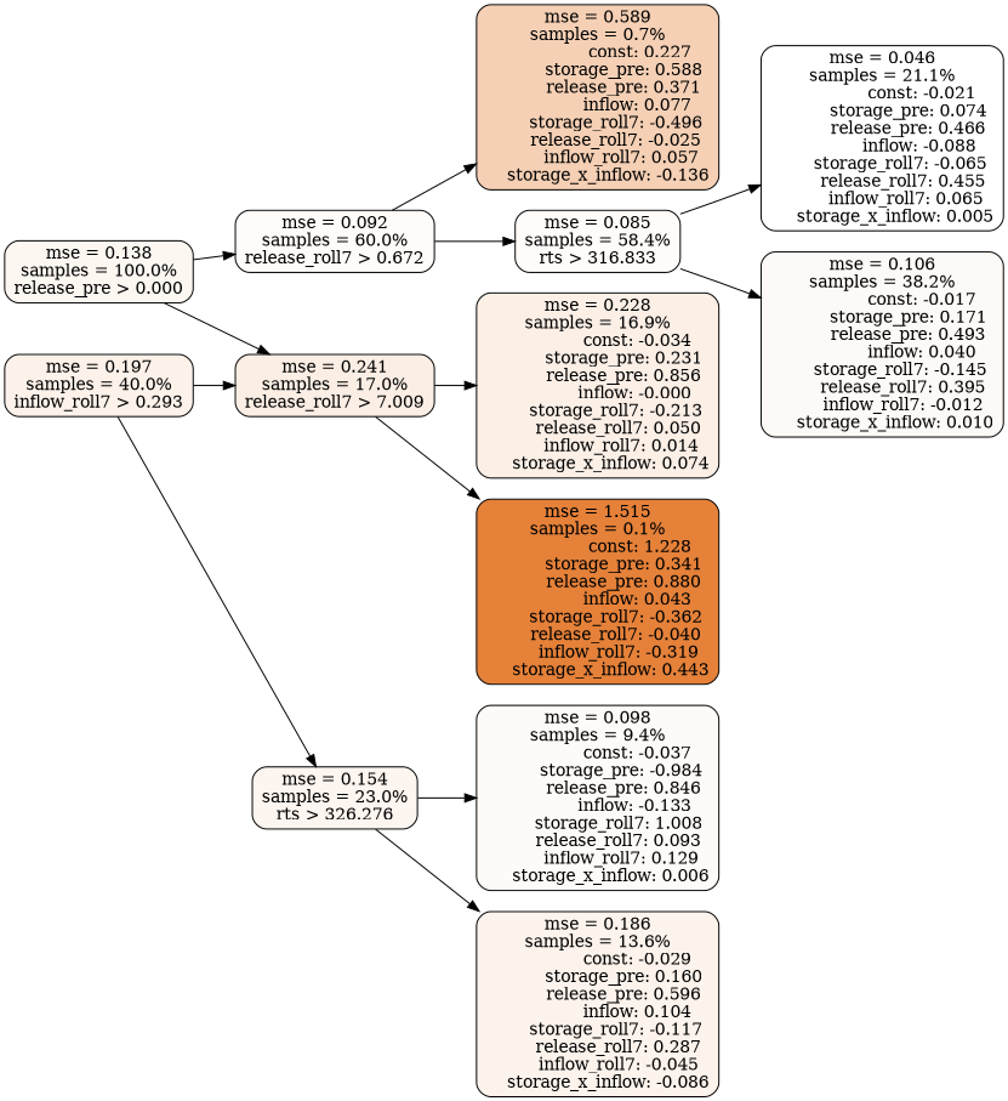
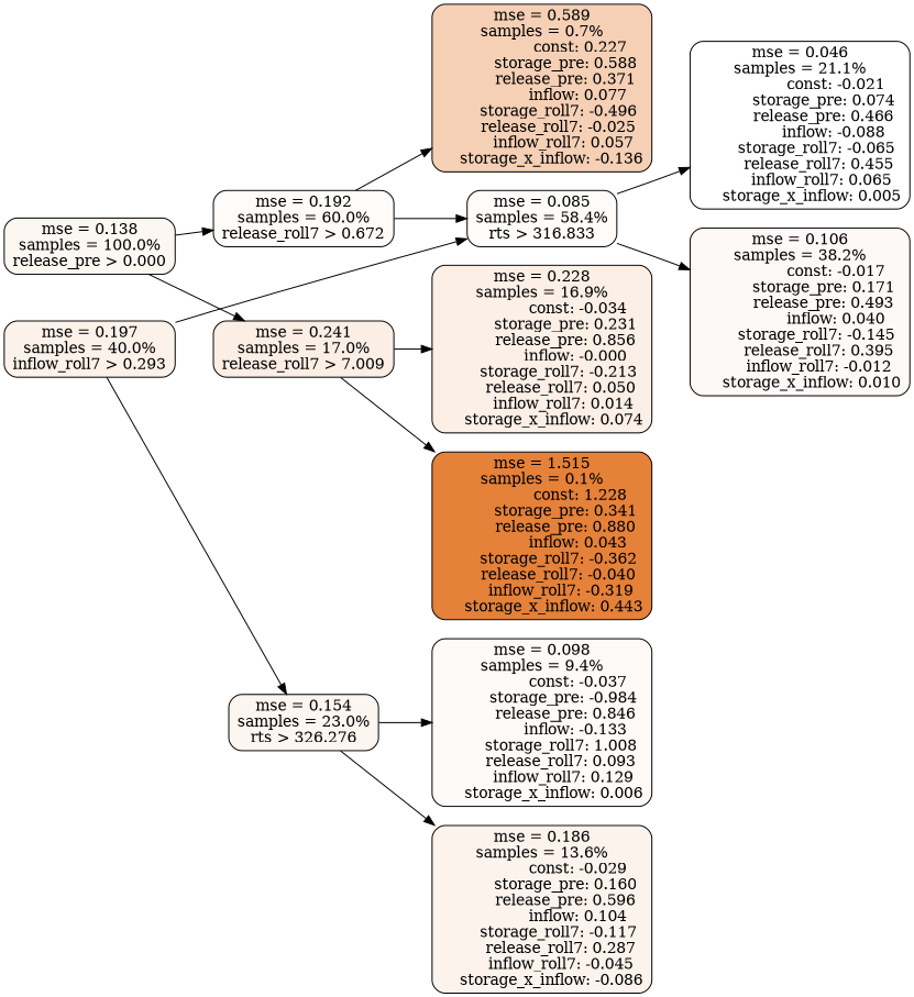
  digraph {
    fontname="DejaVu Serif"
    rankdir=LR
    node [color=black fontname="DejaVu Serif" shape=rectangle style="filled, rounded"]
    edge [fontname="DejaVu Serif"]
    n1 [fillcolor="#fdf7f2" label="mse = 0.138\nsamples = 100.0%\nrelease_pre > 0.000"]
-   n2 [fillcolor="#fefbf8" label="mse = 0.092\nsamples = 60.0%\nrelease_roll7 > 0.672"]
+   n2 [fillcolor="#fefbf8" label="mse = 0.192\nsamples = 60.0%\nrelease_roll7 > 0.672"]
    n3 [fillcolor="#fbeee4" label="mse = 0.241\nsamples = 17.0%\nrelease_roll7 > 7.009"]
    n4 [fillcolor="#fefbf9" label="mse = 0.085\nsamples = 58.4%\nrts > 316.833"]
    n5 [fillcolor="#f5d0b5" label="mse = 0.589\nsamples = 0.7%\n                const: 0.227\n          storage_pre: 0.588\n          release_pre: 0.371\n               inflow: 0.077\n       storage_roll7: -0.496\n       release_roll7: -0.025\n         inflow_roll7: 0.057\n    storage_x_inflow: -0.136"]
    n6 [fillcolor="#fcf2ea" label="mse = 0.197\nsamples = 40.0%\ninflow_roll7 > 0.293"]
    n7 [fillcolor="#fdf5f0" label="mse = 0.154\nsamples = 23.0%\nrts > 326.276"]
    n8 [fillcolor="#ffffff" label="mse = 0.046\nsamples = 21.1%\n               const: -0.021\n          storage_pre: 0.074\n          release_pre: 0.466\n              inflow: -0.088\n       storage_roll7: -0.065\n        release_roll7: 0.455\n         inflow_roll7: 0.065\n     storage_x_inflow: 0.005"]
    n9 [fillcolor="#fdf9f6" label="mse = 0.106\nsamples = 38.2%\n               const: -0.017\n          storage_pre: 0.171\n          release_pre: 0.493\n               inflow: 0.040\n       storage_roll7: -0.145\n        release_roll7: 0.395\n        inflow_roll7: -0.012\n     storage_x_inflow: 0.010"]
    n10 [fillcolor="#fefaf7" label="mse = 0.098\nsamples = 9.4%\n               const: -0.037\n         storage_pre: -0.984\n          release_pre: 0.846\n              inflow: -0.133\n        storage_roll7: 1.008\n        release_roll7: 0.093\n         inflow_roll7: 0.129\n     storage_x_inflow: 0.006"]
    n11 [fillcolor="#fcf3ec" label="mse = 0.186\nsamples = 13.6%\n               const: -0.029\n          storage_pre: 0.160\n          release_pre: 0.596\n               inflow: 0.104\n       storage_roll7: -0.117\n        release_roll7: 0.287\n        inflow_roll7: -0.045\n    storage_x_inflow: -0.086"]
    n12 [fillcolor="#fbefe6" label="mse = 0.228\nsamples = 16.9%\n               const: -0.034\n          storage_pre: 0.231\n          release_pre: 0.856\n              inflow: -0.000\n       storage_roll7: -0.213\n        release_roll7: 0.050\n         inflow_roll7: 0.014\n     storage_x_inflow: 0.074"]
    n13 [fillcolor="#e58139" label="mse = 1.515\nsamples = 0.1%\n                const: 1.228\n          storage_pre: 0.341\n          release_pre: 0.880\n               inflow: 0.043\n       storage_roll7: -0.362\n       release_roll7: -0.040\n        inflow_roll7: -0.319\n     storage_x_inflow: 0.443"]
    n1 -> n2
    n1 -> n3
    n2 -> n4
    n2 -> n5
    n3 -> n12
    n3 -> n13
    n4 -> n8
    n4 -> n9
-   n6 -> n3
+   n6 -> n4
    n6 -> n7
    n7 -> n10
    n7 -> n11
  }
